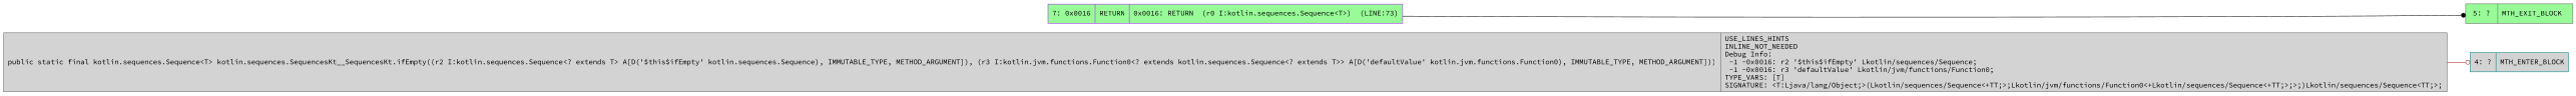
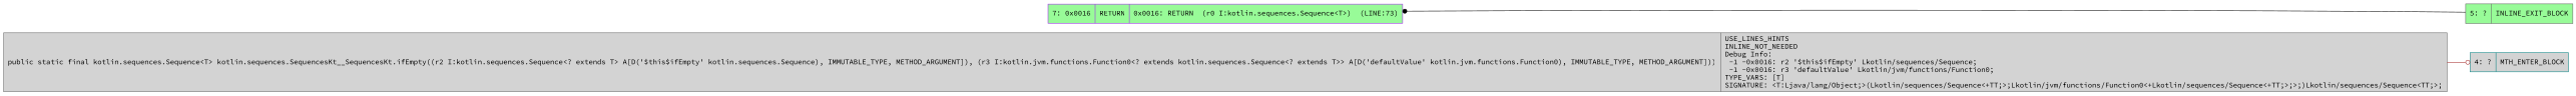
  digraph {
    fontname="Source Code Pro"
    rankdir=LR
    node [color=gray40 fillcolor=lightgrey fontname="Source Code Pro" shape=record style=filled]
    edge [fontname="Source Code Pro"]
    n1 [color=teal label="{4\:\ ?|MTH_ENTER_BLOCK\l}"]
    n2 [color=purple fillcolor=palegreen label="{7\:\ 0x0016|RETURN\l|0x0016: RETURN  (r0 I:kotlin.sequences.Sequence\<T\>)  (LINE:73)\l}"]
-   n3 [fillcolor=palegreen label="{5\:\ ?|MTH_EXIT_BLOCK\l}"]
+   n3 [fillcolor=palegreen label="{5\:\ ?|INLINE_EXIT_BLOCK\l}"]
    n4 [label="{public static final kotlin.sequences.Sequence\<T\> kotlin.sequences.SequencesKt__SequencesKt.ifEmpty((r2 I:kotlin.sequences.Sequence\<? extends T\> A[D('$this$ifEmpty' kotlin.sequences.Sequence), IMMUTABLE_TYPE, METHOD_ARGUMENT]), (r3 I:kotlin.jvm.functions.Function0\<? extends kotlin.sequences.Sequence\<? extends T\>\> A[D('defaultValue' kotlin.jvm.functions.Function0), IMMUTABLE_TYPE, METHOD_ARGUMENT]))  | USE_LINES_HINTS\lINLINE_NOT_NEEDED\lDebug Info:\l  \-1 \-0x0016: r2 '$this$ifEmpty' Lkotlin\/sequences\/Sequence;\l  \-1 \-0x0016: r3 'defaultValue' Lkotlin\/jvm\/functions\/Function0;\lTYPE_VARS: [T]\lSIGNATURE: \<T:Ljava\/lang\/Object;\>(Lkotlin\/sequences\/Sequence\<+TT;\>;Lkotlin\/jvm\/functions\/Function0\<+Lkotlin\/sequences\/Sequence\<+TT;\>;\>;)Lkotlin\/sequences\/Sequence\<TT;\>;\l}"]
-   n2 -> n3 [arrowhead=dot color=black]
+   n3 -> n2 [arrowhead=dot color=black]
    n4 -> n1 [arrowhead=odot color=brown]
  }
